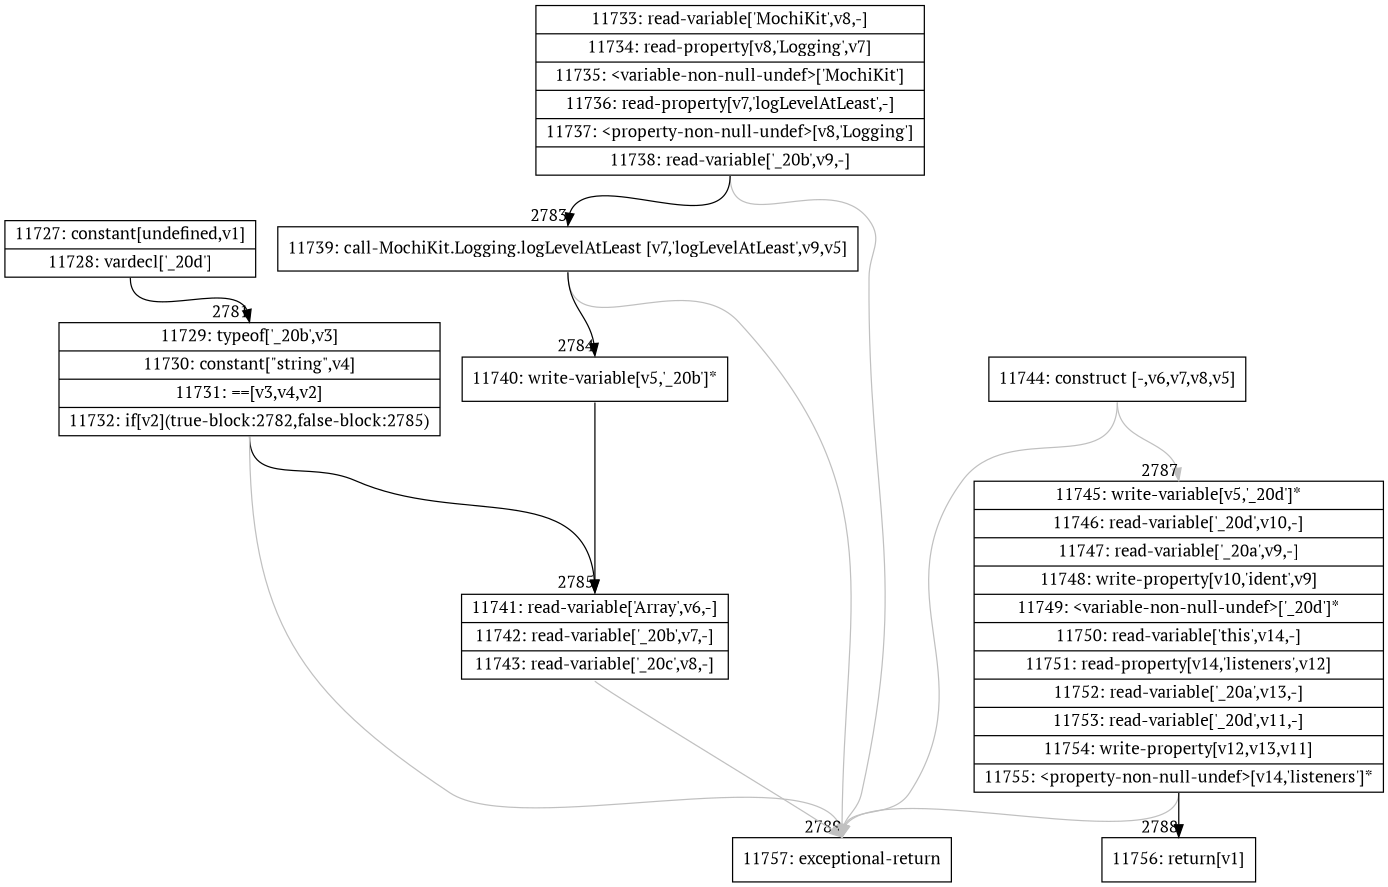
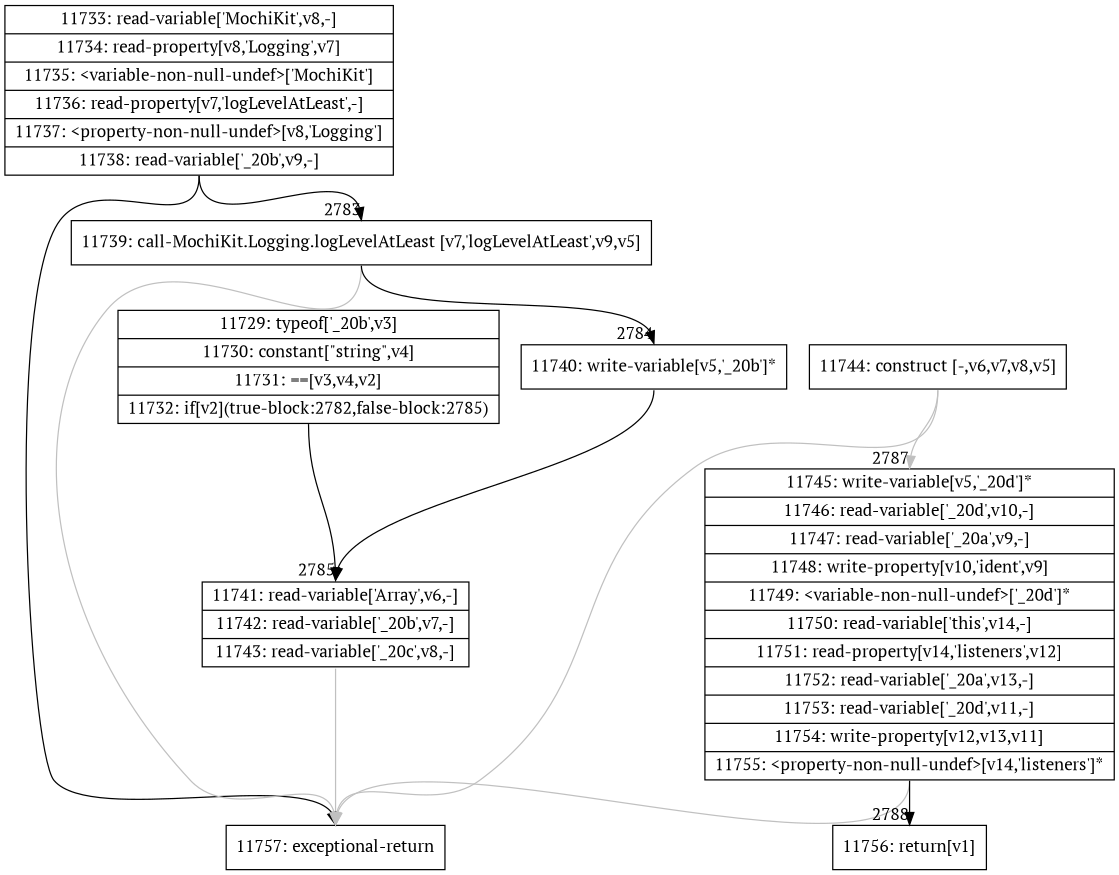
  digraph {
    fontname="PT Serif"
    rankdir=TD
    node [fontname="PT Serif" shape=record]
    edge [fontname="PT Serif" headport=n tailport=s color=gray]
-   n1 [label="{11727: constant[undefined,v1]|11728: vardecl['_20d']}"]
    n2 [label="{11729: typeof['_20b',v3]|11730: constant[\"string\",v4]|11731: ==[v3,v4,v2]|11732: if[v2](true-block:2782,false-block:2785)}"]
    n3 [label="{11741: read-variable['Array',v6,-]|11742: read-variable['_20b',v7,-]|11743: read-variable['_20c',v8,-]}"]
    n4 [label="{11757: exceptional-return}"]
    n5 [label="{11733: read-variable['MochiKit',v8,-]|11734: read-property[v8,'Logging',v7]|11735: \<variable-non-null-undef\>['MochiKit']|11736: read-property[v7,'logLevelAtLeast',-]|11737: \<property-non-null-undef\>[v8,'Logging']|11738: read-variable['_20b',v9,-]}"]
    n6 [label="{11739: call-MochiKit.Logging.logLevelAtLeast [v7,'logLevelAtLeast',v9,v5]}"]
    n7 [label="{11740: write-variable[v5,'_20b']*}"]
    n8 [label="{11744: construct [-,v6,v7,v8,v5]}"]
    n9 [label="{11745: write-variable[v5,'_20d']*|11746: read-variable['_20d',v10,-]|11747: read-variable['_20a',v9,-]|11748: write-property[v10,'ident',v9]|11749: \<variable-non-null-undef\>['_20d']*|11750: read-variable['this',v14,-]|11751: read-property[v14,'listeners',v12]|11752: read-variable['_20a',v13,-]|11753: read-variable['_20d',v11,-]|11754: write-property[v12,v13,v11]|11755: \<property-non-null-undef\>[v14,'listeners']*}"]
    n10 [label="{11756: return[v1]}"]
-   n1 -> n2 [headlabel="      2781" color=""]
    n2 -> n3 [headlabel="      2785" color=""]
-   n2 -> n4 [headlabel="      2789"]
    n3 -> n4
-   n5 -> n4
+   n5 -> n4 [color=black]
    n5 -> n6 [headlabel="      2783" color=""]
    n6 -> n4
    n6 -> n7 [headlabel="      2784" color=""]
    n7 -> n3 [color=""]
    n8 -> n4
    n8 -> n9 [headlabel="      2787"]
    n9 -> n4
    n9 -> n10 [headlabel="      2788" color=""]
  }
